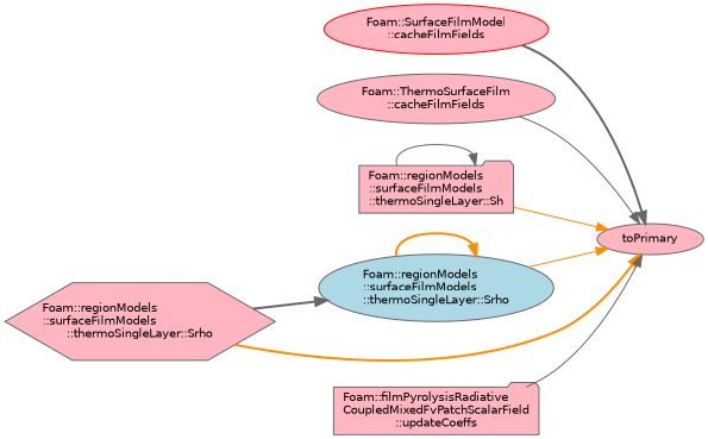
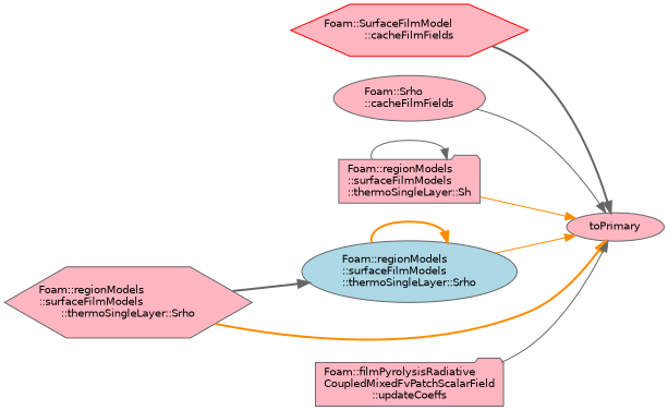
  digraph {
    rankdir=RL
    node [color=grey40 fillcolor=lightpink fontname=Helvetica fontsize=10 shape=ellipse style=filled]
    edge [color=gray40 dir=back fontname=Helvetica fontsize=10 labelfontname=Helvetica labelfontsize=10 style=solid]
    n1 [color=gray40 fontcolor=black height=0.2 label=toPrimary width=0.4]
-   n2 [color=red height=0.2 label="Foam::SurfaceFilmModel\l::cacheFilmFields" width=0.4]
-   n3 [height=0.2 label="Foam::ThermoSurfaceFilm\l::cacheFilmFields" width=0.4]
+   n2 [color=red height=0.2 label="Foam::SurfaceFilmModel\l::cacheFilmFields" shape=hexagon width=0.4]
+   n3 [height=0.2 label="Foam::Srho\l::cacheFilmFields" width=0.4]
    n4 [height=0.2 label="Foam::regionModels\l::surfaceFilmModels\l::thermoSingleLayer::Sh" shape=folder width=0.4]
    n5 [fillcolor=lightblue height=0.2 label="Foam::regionModels\l::surfaceFilmModels\l::thermoSingleLayer::Srho" width=0.4]
    n6 [height=0.2 label="Foam::regionModels\l::surfaceFilmModels\l::thermoSingleLayer::Srho" shape=hexagon width=0.4]
    n7 [height=0.2 label="Foam::filmPyrolysisRadiative\lCoupledMixedFvPatchScalarField\l::updateCoeffs" shape=folder width=0.4]
    n1 -> n2 [style=bold]
    n1 -> n3
    n1 -> n4 [color=darkorange]
    n1 -> n5 [color=darkorange]
    n1 -> n6 [color=darkorange style=bold]
    n1 -> n7
    n4 -> n4
    n5 -> n5 [color=darkorange style=bold]
    n5 -> n6 [style=bold]
  }
